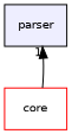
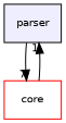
  digraph {
    compound=true
    node [fontname=Helvetica fontsize=10 shape=box style=filled]
    edge [labeldistance=1.5 labelfontname=Helvetica labelfontsize=10]
    n1 [fillcolor="#eeeeff" label=parser pencolor=black]
    n2 [color=red fillcolor=white label=core]
+   n1 -> n2 [headlabel=7]
    n2 -> n1 [headlabel=1]
  }
